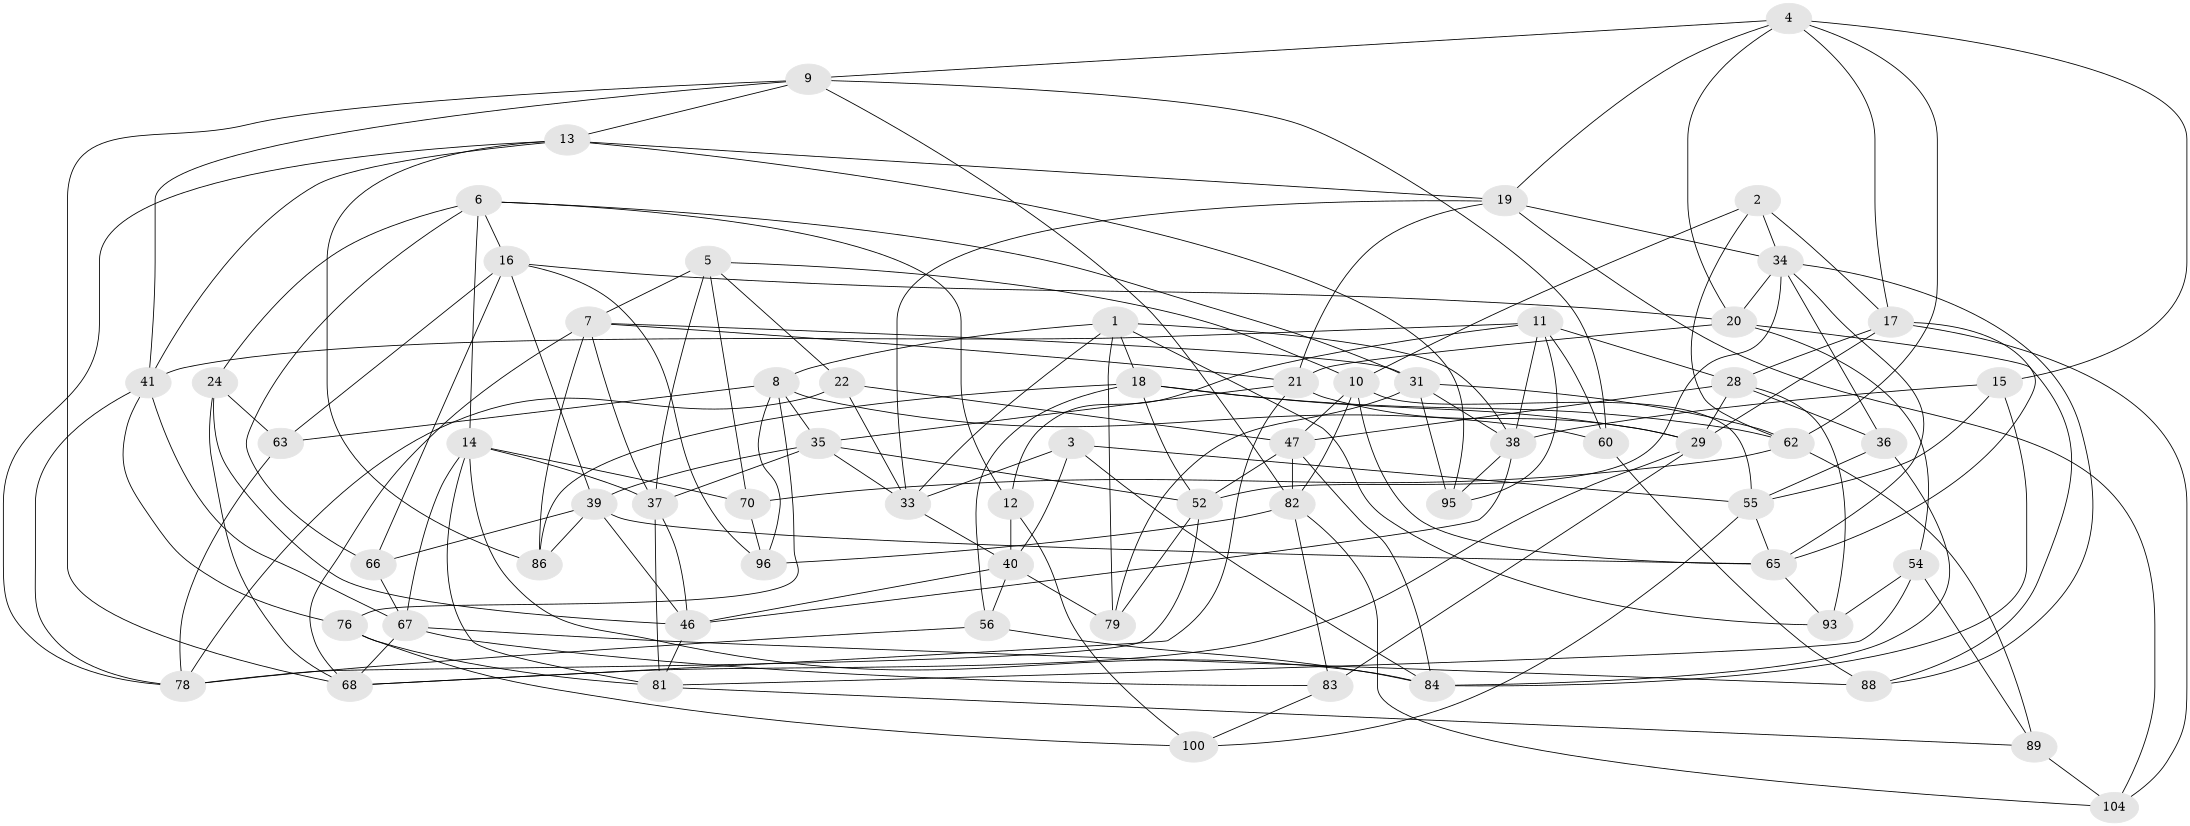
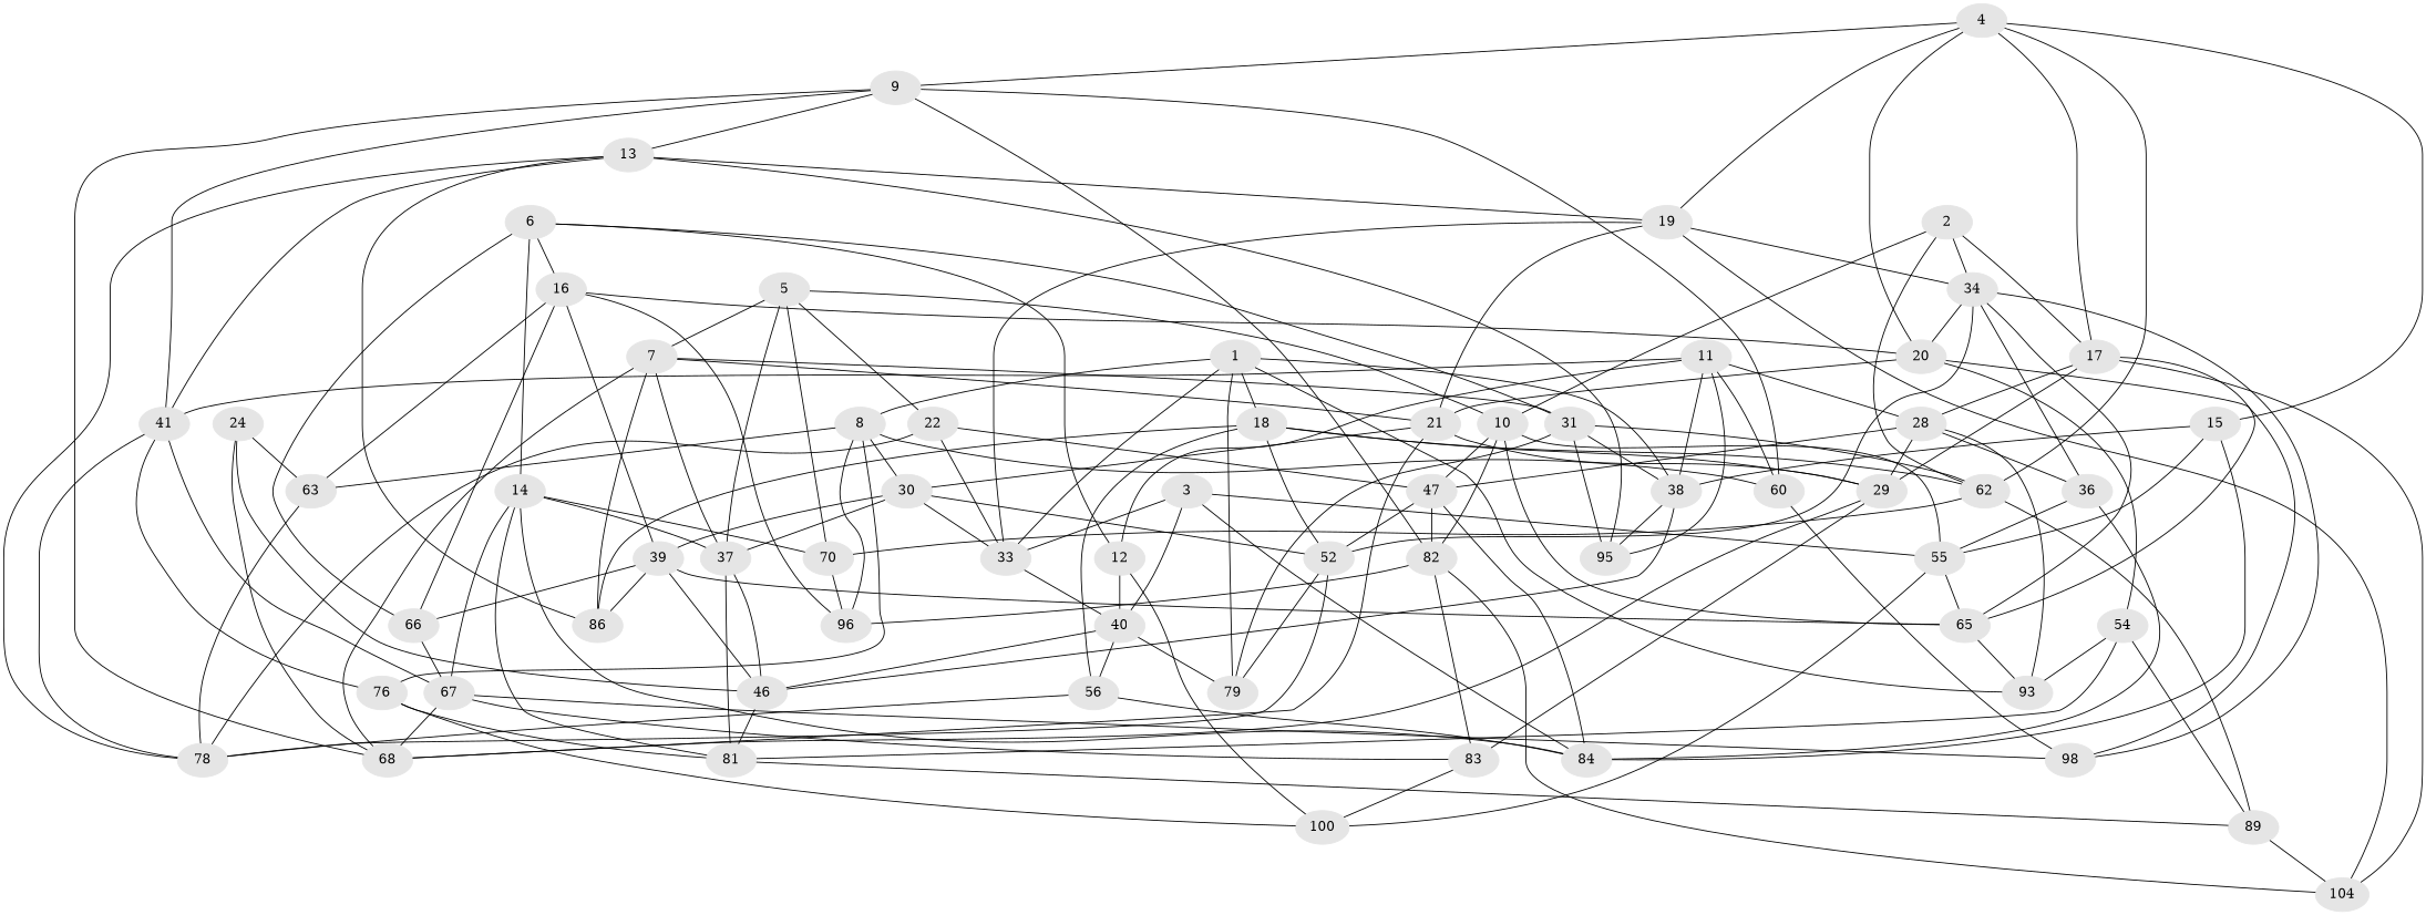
  graph {
    node [color=gray90 style=filled]
    1 [super="+25"]
    8 [super="+102"]
    18 [super="+32"]
    33 [super="+43"]
    38 [super="+42"]
    79
    93
-   30 [super="+44" label=35]
+   30 [super="+44"]
    60
    63
    76
    96
    62 [super="+99"]
    86
    29 [super="+87"]
    52 [super="+72"]
    56
    40 [super="+50"]
    95
    46 [super="+51"]
    10 [super="+27"]
    55 [super="+57"]
    82 [super="+101"]
    47 [super="+103"]
    65 [super="+69"]
    2
    17 [super="+64"]
    34 [super="+49"]
    28 [super="+58"]
    104
    20 [super="+61"]
-   98 [label=88]
+   98
    36
    70
    89
    3
    84 [super="+88"]
    100
    4 [super="+71"]
    9 [super="+77"]
    15
    19 [super="+45"]
    68 [super="+80"]
    13 [super="+48"]
    41 [super="+53"]
    21 [super="+94"]
    54
    5 [super="+75"]
    7 [super="+85"]
    22
    37 [super="+92"]
    31 [super="+59"]
    78 [super="+91"]
    81 [super="+97"]
    6 [super="+26"]
    12
    14 [super="+74"]
    16 [super="+23"]
    24
    66
    67 [super="+73"]
    39 [super="+90"]
    83
    11 [super="+35"]
    1 -- 8
    1 -- 18
    1 -- 33
    1 -- 38
    1 -- 79
    1 -- 93
    8 -- 30
    8 -- 60
    8 -- 63
    8 -- 76
    8 -- 96
    18 -- 62
    18 -- 86
    18 -- 29
    18 -- 52
    18 -- 56
    33 -- 40
    38 -- 95
    38 -- 46
    30 -- 33
    30 -- 52
    30 -- 37
    30 -- 39
    60 -- 98
    63 -- 78
    76 -- 100
    76 -- 81
    62 -- 70
    62 -- 89
    29 -- 68
    29 -- 83
    52 -- 79
    52 -- 78
    56 -- 84
    56 -- 78
    40 -- 79
    40 -- 56
    40 -- 46
    46 -- 81
    10 -- 55
    10 -- 82
    10 -- 47
    10 -- 65
    55 -- 65
    55 -- 100
    82 -- 96
    82 -- 104
    82 -- 83
    47 -- 52
    47 -- 82
    47 -- 84
    65 -- 93
    2 -- 62
    2 -- 10
    2 -- 17
    2 -- 34
    17 -- 29
    17 -- 65
    17 -- 28
    17 -- 104
    34 -- 52
    34 -- 65
    34 -- 20
    34 -- 98
    34 -- 36
    28 -- 93
    28 -- 29
    28 -- 47
    28 -- 36
    20 -- 98
    20 -- 21
    20 -- 54
    36 -- 55
    36 -- 84
    70 -- 96
    89 -- 104
    3 -- 33
    3 -- 40
    3 -- 55
    3 -- 84
    4 -- 62
    4 -- 17
    4 -- 20
    4 -- 9
    4 -- 15
    4 -- 19
    9 -- 60
    9 -- 82
    9 -- 68
    9 -- 13
    9 -- 41
    15 -- 38
    15 -- 55
    15 -- 84
    19 -- 33
    19 -- 34
    19 -- 104
    19 -- 21
    13 -- 86
    13 -- 95
    13 -- 19
    13 -- 41
    13 -- 78
    41 -- 76
    41 -- 78
    41 -- 67
    21 -- 30
    21 -- 29
    21 -- 68
    54 -- 93
    54 -- 89
    54 -- 81
    5 -- 10
    5 -- 70
    5 -- 7
    5 -- 22
    5 -- 37
    7 -- 86
    7 -- 68
    7 -- 21
    7 -- 37
    7 -- 31
    22 -- 33
    22 -- 47
    22 -- 78
    37 -- 46
    37 -- 81
    31 -- 38
    31 -- 79
    31 -- 62
    31 -- 95
    81 -- 89
    6 -- 31
    6 -- 12
    6 -- 14
    6 -- 16
-   6 -- 24
    6 -- 66
    12 -- 40
    12 -- 100
    14 -- 70
    14 -- 84
    14 -- 37
    14 -- 81
    14 -- 67
    16 -- 63
    16 -- 96
    16 -- 20
    16 -- 66
    16 -- 39
    24 -- 63
    24 -- 46
    24 -- 68
    66 -- 67
    67 -- 98
    67 -- 68
    67 -- 83
    39 -- 86
    39 -- 46
    39 -- 65
    39 -- 66
    83 -- 100
    11 -- 38
    11 -- 60
    11 -- 95
    11 -- 28
    11 -- 41
    11 -- 12
  }
